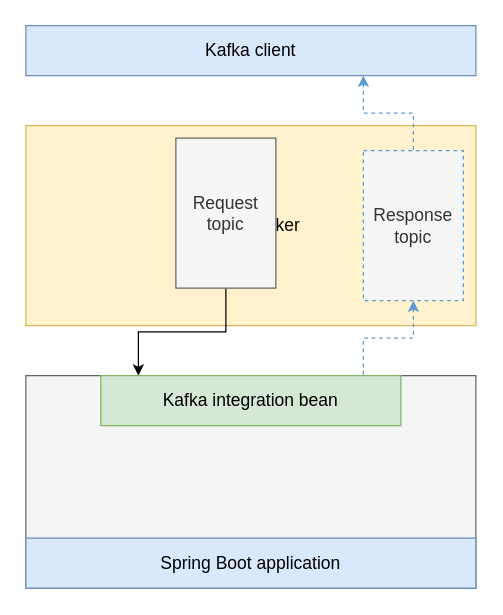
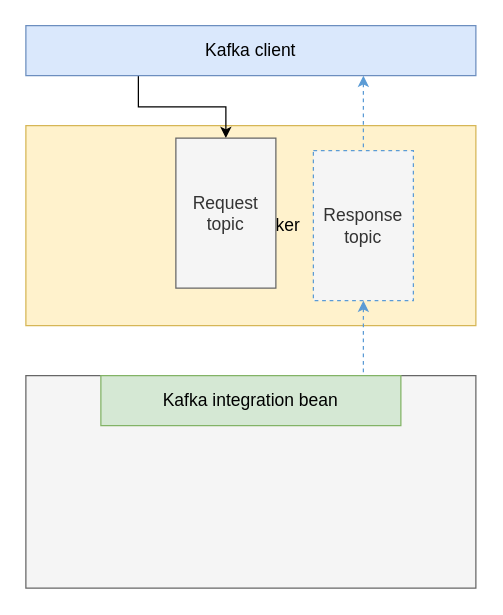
  <mxCell id="0" />
  <mxCell id="1" parent="0" />
  <mxCell id="2" value="&lt;font style=&quot;font-size: 14px&quot;&gt;Kafka broker&lt;/font&gt;" style="rounded=0;whiteSpace=wrap;html=1;fillColor=#fff2cc;strokeColor=#d6b656;" vertex="1" parent="1"><mxGeometry x="20" y="100" width="360" height="160" as="geometry" /></mxCell>
+ <mxCell id="3" style="edgeStyle=orthogonalEdgeStyle;rounded=0;orthogonalLoop=1;jettySize=auto;html=1;exitX=0.25;exitY=1;exitDx=0;exitDy=0;entryX=0.5;entryY=0;entryDx=0;entryDy=0;" edge="1" parent="1" source="5" target="7"><mxGeometry relative="1" as="geometry" /></mxCell>
  <mxCell id="4" style="edgeStyle=orthogonalEdgeStyle;rounded=0;orthogonalLoop=1;jettySize=auto;html=1;exitX=0.75;exitY=1;exitDx=0;exitDy=0;entryX=0.5;entryY=0;entryDx=0;entryDy=0;endArrow=none;endFill=0;startArrow=classic;startFill=1;dashed=1;strokeColor=#5B9BD5;" edge="1" parent="1" source="5" target="10"><mxGeometry relative="1" as="geometry" /></mxCell>
  <mxCell id="5" value="&lt;font style=&quot;font-size: 14px&quot;&gt;Kafka client&lt;/font&gt;" style="rounded=0;whiteSpace=wrap;html=1;fillColor=#dae8fc;strokeColor=#6c8ebf;" vertex="1" parent="1"><mxGeometry x="20" y="20" width="360" height="40" as="geometry" /></mxCell>
- <mxCell id="6" style="edgeStyle=orthogonalEdgeStyle;rounded=0;orthogonalLoop=1;jettySize=auto;html=1;entryX=0.125;entryY=0;entryDx=0;entryDy=0;entryPerimeter=0;" edge="1" parent="1" source="7" target="11"><mxGeometry relative="1" as="geometry" /></mxCell>
  <mxCell id="7" value="&lt;font style=&quot;font-size: 14px&quot;&gt;Request &lt;br&gt;topic&lt;/font&gt;" style="rounded=0;whiteSpace=wrap;html=1;fillColor=#f5f5f5;strokeColor=#666666;fontColor=#333333;" vertex="1" parent="1"><mxGeometry x="140" y="110" width="80" height="120" as="geometry" /></mxCell>
  <mxCell id="8" value="" style="rounded=0;whiteSpace=wrap;html=1;fillColor=#f5f5f5;strokeColor=#666666;fontColor=#333333;" vertex="1" parent="1"><mxGeometry x="20" y="300" width="360" height="170" as="geometry" /></mxCell>
  <mxCell id="9" style="edgeStyle=orthogonalEdgeStyle;rounded=0;orthogonalLoop=1;jettySize=auto;html=1;entryX=0.875;entryY=0;entryDx=0;entryDy=0;entryPerimeter=0;endArrow=none;endFill=0;startArrow=classic;startFill=1;strokeColor=#5B9BD5;dashed=1;" edge="1" parent="1" source="10" target="11"><mxGeometry relative="1" as="geometry" /></mxCell>
- <mxCell id="10" value="&lt;font style=&quot;font-size: 14px&quot;&gt;Response&lt;br&gt;topic&lt;/font&gt;" style="rounded=0;whiteSpace=wrap;html=1;fillColor=#f5f5f5;fontColor=#333333;dashed=1;strokeColor=#5B9BD5;" vertex="1" parent="1"><mxGeometry x="290" y="120" width="80" height="120" as="geometry" /></mxCell>
+ <mxCell id="10" value="&lt;font style=&quot;font-size: 14px&quot;&gt;Response&lt;br&gt;topic&lt;/font&gt;" style="rounded=0;whiteSpace=wrap;html=1;fillColor=#f5f5f5;fontColor=#333333;dashed=1;strokeColor=#5B9BD5;" vertex="1" parent="1"><mxGeometry x="250" y="120" width="80" height="120" as="geometry" /></mxCell>
  <mxCell id="11" value="&lt;font style=&quot;font-size: 14px&quot;&gt;Kafka integration bean&lt;/font&gt;" style="rounded=0;whiteSpace=wrap;html=1;fillColor=#d5e8d4;strokeColor=#82b366;" vertex="1" parent="1"><mxGeometry x="80" y="300" width="240" height="40" as="geometry" /></mxCell>
- <mxCell id="12" value="&lt;font style=&quot;font-size: 14px&quot;&gt;Spring Boot application&lt;/font&gt;" style="rounded=0;whiteSpace=wrap;html=1;fillColor=#dae8fc;strokeColor=#6c8ebf;" vertex="1" parent="1"><mxGeometry x="20" y="430" width="360" height="40" as="geometry" /></mxCell>
